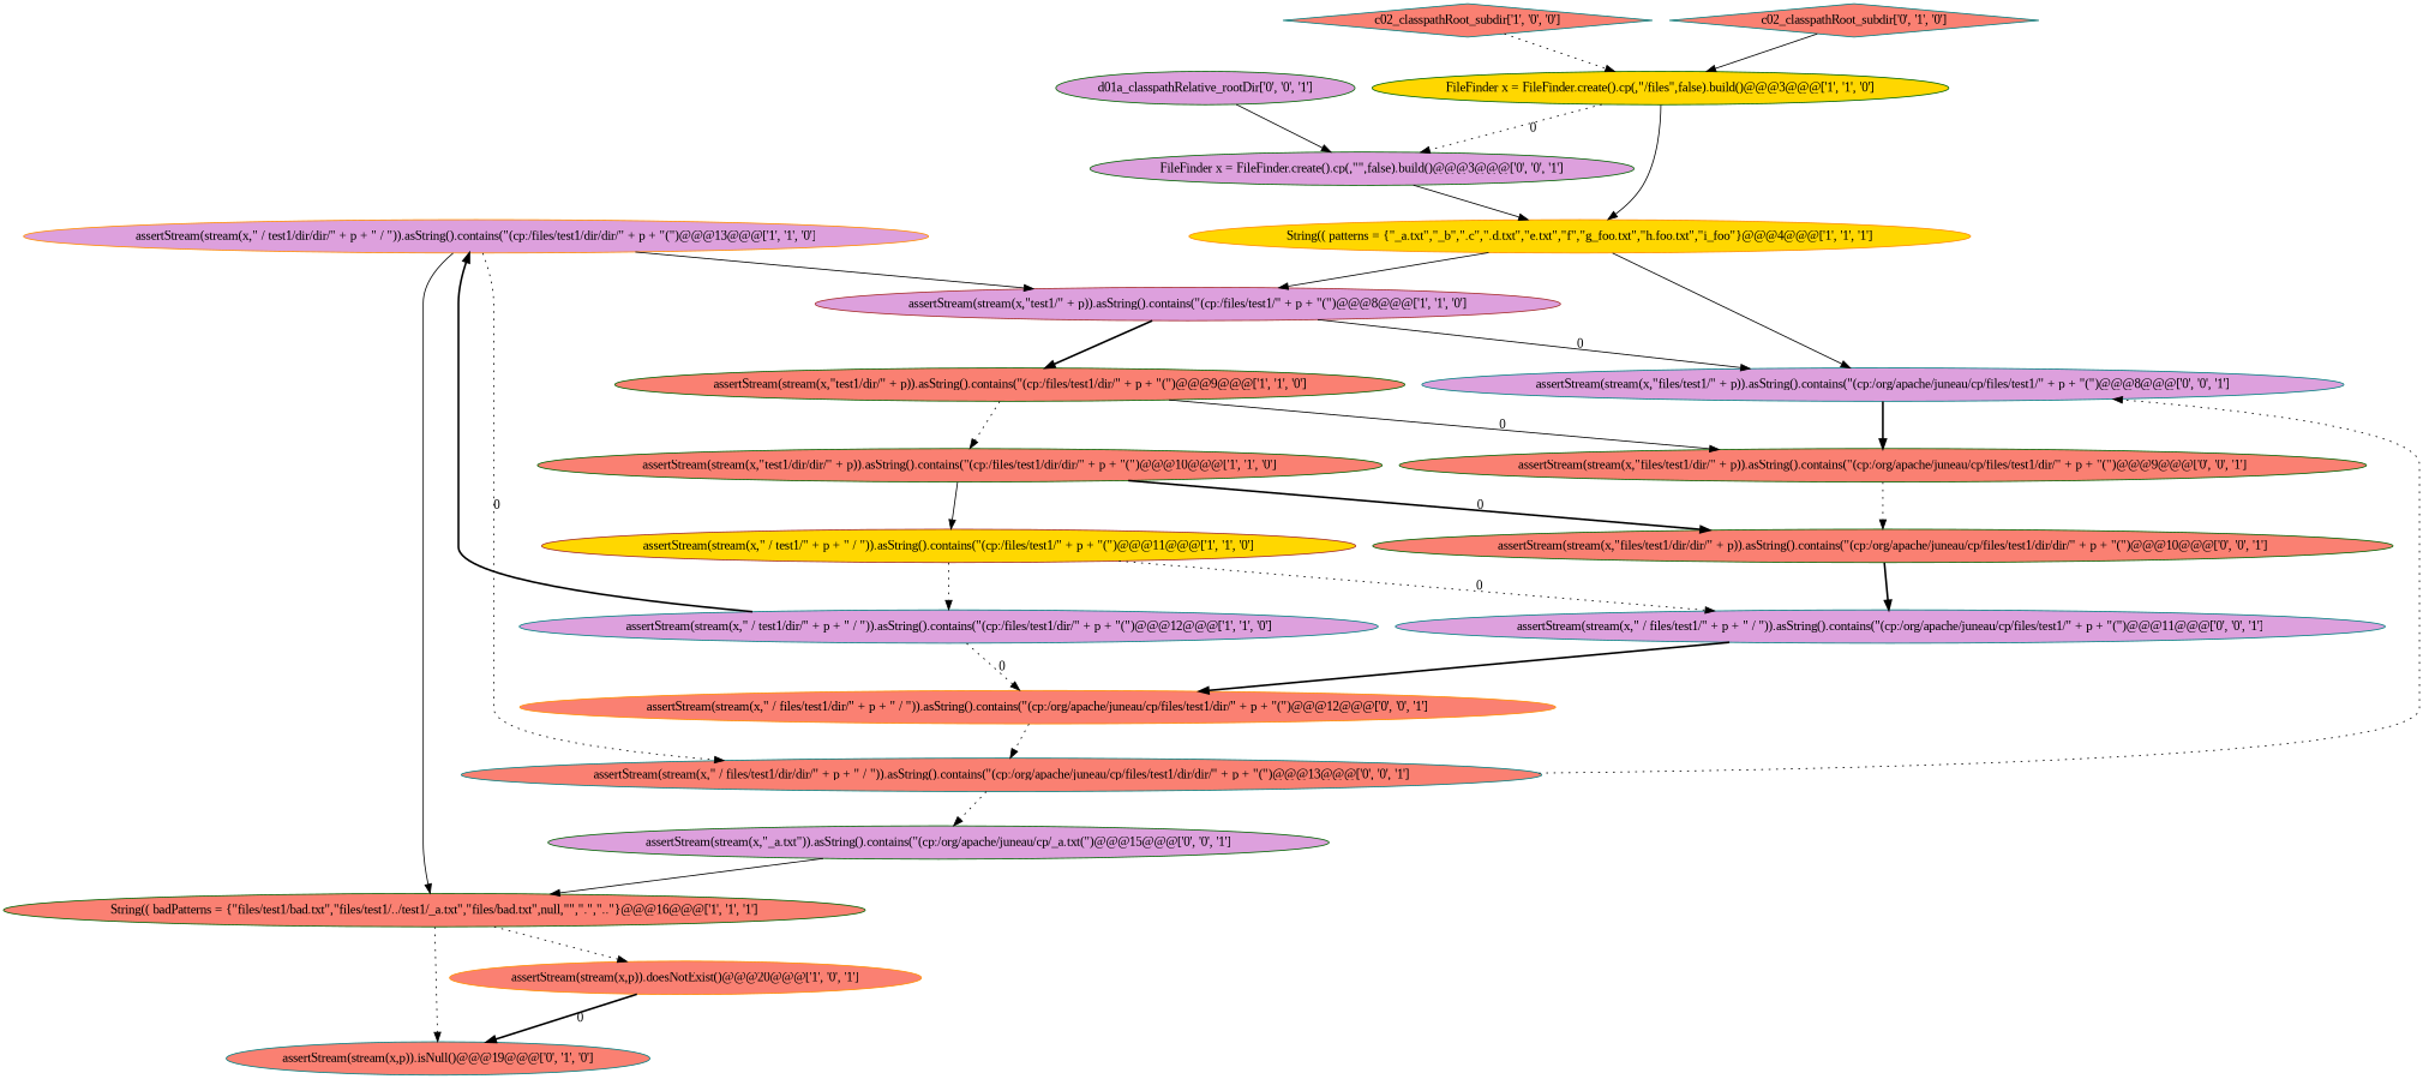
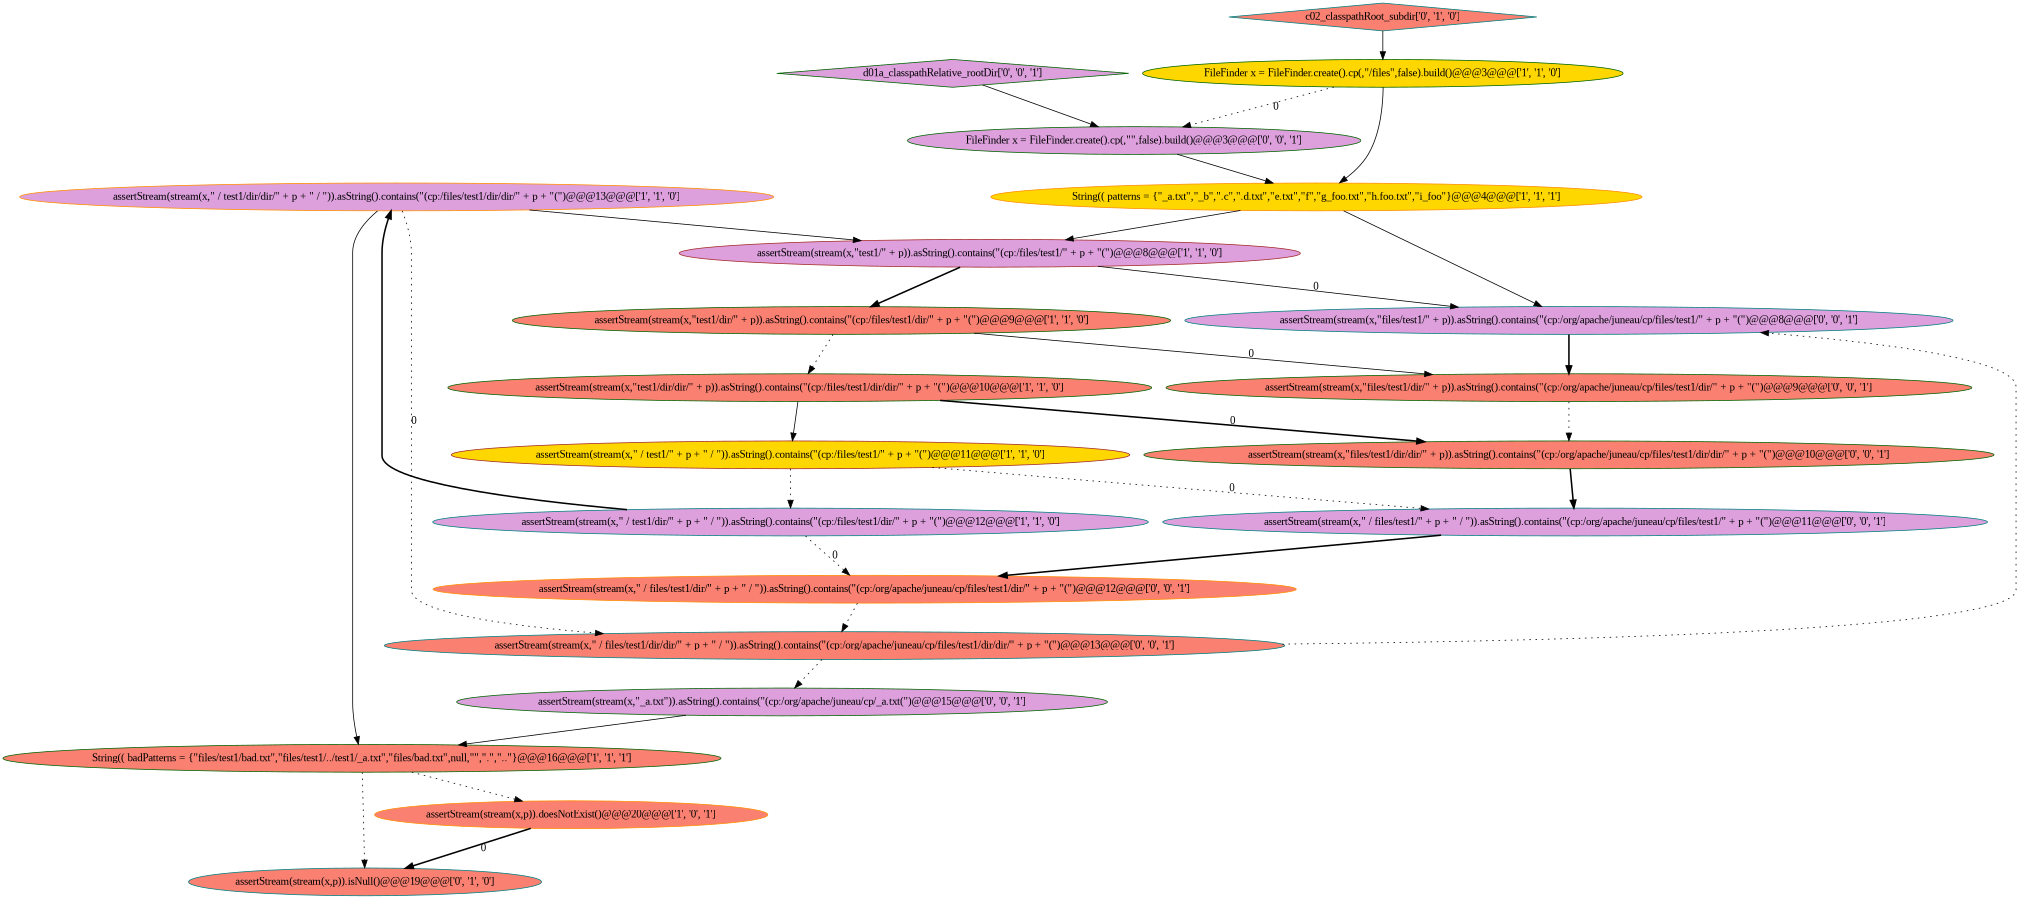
  digraph {
    fontname="Liberation Serif"
    node [color=darkgreen fillcolor=salmon fontname="Liberation Serif" shape=ellipse style=filled]
    edge [fontname="Liberation Serif" style=dotted]
    n1 [color=darkorange fillcolor=plum label="assertStream(stream(x,\" / test1/dir/dir/\" + p + \" / \")).asString().contains(\"(cp:/files/test1/dir/dir/\" + p + \"(\")@@@13@@@['1', '1', '0']"]
    n2 [color=brown fillcolor=plum label="assertStream(stream(x,\"test1/\" + p)).asString().contains(\"(cp:/files/test1/\" + p + \"(\")@@@8@@@['1', '1', '0']"]
    n3 [color=teal label="assertStream(stream(x,\" / files/test1/dir/dir/\" + p + \" / \")).asString().contains(\"(cp:/org/apache/juneau/cp/files/test1/dir/dir/\" + p + \"(\")@@@13@@@['0', '0', '1']"]
    n4 [label="String(( badPatterns = {\"files/test1/bad.txt\",\"files/test1/../test1/_a.txt\",\"files/bad.txt\",null,\"\",\".\",\"..\"}@@@16@@@['1', '1', '1']"]
    n5 [color=teal fillcolor=plum label="assertStream(stream(x,\"files/test1/\" + p)).asString().contains(\"(cp:/org/apache/juneau/cp/files/test1/\" + p + \"(\")@@@8@@@['0', '0', '1']"]
    n6 [label="assertStream(stream(x,\"test1/dir/\" + p)).asString().contains(\"(cp:/files/test1/dir/\" + p + \"(\")@@@9@@@['1', '1', '0']"]
    n7 [fillcolor=plum label="assertStream(stream(x,\"_a.txt\")).asString().contains(\"(cp:/org/apache/juneau/cp/_a.txt(\")@@@15@@@['0', '0', '1']"]
    n8 [color=teal label="assertStream(stream(x,p)).isNull()@@@19@@@['0', '1', '0']"]
    n9 [color=darkorange label="assertStream(stream(x,p)).doesNotExist()@@@20@@@['1', '0', '1']"]
    n10 [color=darkorange fillcolor=gold label="String(( patterns = {\"_a.txt\",\"_b\",\".c\",\".d.txt\",\"e.txt\",\"f\",\"g_foo.txt\",\"h.foo.txt\",\"i_foo\"}@@@4@@@['1', '1', '1']"]
    n11 [label="assertStream(stream(x,\"files/test1/dir/\" + p)).asString().contains(\"(cp:/org/apache/juneau/cp/files/test1/dir/\" + p + \"(\")@@@9@@@['0', '0', '1']"]
    n12 [label="assertStream(stream(x,\"files/test1/dir/dir/\" + p)).asString().contains(\"(cp:/org/apache/juneau/cp/files/test1/dir/dir/\" + p + \"(\")@@@10@@@['0', '0', '1']"]
    n13 [color=teal fillcolor=plum label="assertStream(stream(x,\" / files/test1/\" + p + \" / \")).asString().contains(\"(cp:/org/apache/juneau/cp/files/test1/\" + p + \"(\")@@@11@@@['0', '0', '1']"]
    n14 [color=darkorange label="assertStream(stream(x,\" / files/test1/dir/\" + p + \" / \")).asString().contains(\"(cp:/org/apache/juneau/cp/files/test1/dir/\" + p + \"(\")@@@12@@@['0', '0', '1']"]
    n15 [label="assertStream(stream(x,\"test1/dir/dir/\" + p)).asString().contains(\"(cp:/files/test1/dir/dir/\" + p + \"(\")@@@10@@@['1', '1', '0']"]
    n16 [color=brown fillcolor=gold label="assertStream(stream(x,\" / test1/\" + p + \" / \")).asString().contains(\"(cp:/files/test1/\" + p + \"(\")@@@11@@@['1', '1', '0']"]
    n17 [color=teal fillcolor=plum label="assertStream(stream(x,\" / test1/dir/\" + p + \" / \")).asString().contains(\"(cp:/files/test1/dir/\" + p + \"(\")@@@12@@@['1', '1', '0']"]
-   n18 [color=teal label="c02_classpathRoot_subdir['1', '0', '0']" shape=diamond]
    n19 [fillcolor=gold label="FileFinder x = FileFinder.create().cp(,\"/files\",false).build()@@@3@@@['1', '1', '0']"]
    n20 [fillcolor=plum label="FileFinder x = FileFinder.create().cp(,\"\",false).build()@@@3@@@['0', '0', '1']"]
-   n21 [fillcolor=plum label="d01a_classpathRelative_rootDir['0', '0', '1']"]
+   n21 [fillcolor=plum label="d01a_classpathRelative_rootDir['0', '0', '1']" shape=diamond]
    n22 [color=teal label="c02_classpathRoot_subdir['0', '1', '0']" shape=diamond]
    n1 -> n2 [style=solid]
    n1 -> n3 [label=0]
    n1 -> n4 [style=solid]
    n2 -> n5 [label=0 style=solid]
    n2 -> n6 [style=bold]
    n3 -> n5
    n3 -> n7
    n4 -> n8
    n4 -> n9
    n5 -> n11 [style=bold]
    n6 -> n11 [label=0 style=solid]
    n6 -> n15
    n7 -> n4 [style=solid]
    n9 -> n8 [label=0 style=bold]
    n10 -> n2 [style=solid]
    n10 -> n5 [style=solid]
    n11 -> n12
    n12 -> n13 [style=bold]
    n13 -> n14 [style=bold]
    n14 -> n3
    n15 -> n12 [label=0 style=bold]
    n15 -> n16 [style=solid]
    n16 -> n13 [label=0]
    n16 -> n17
    n17 -> n1 [style=bold]
    n17 -> n14 [label=0]
-   n18 -> n19
    n19 -> n10 [style=solid]
    n19 -> n20 [label=0]
    n20 -> n10 [style=solid]
    n21 -> n20 [style=solid]
    n22 -> n19 [style=solid]
  }
